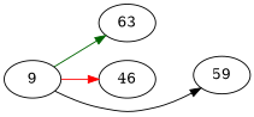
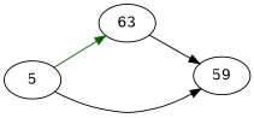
  strict digraph {
    rankdir=LR
-   5 [entry=true label=9]
+   5 [entry=true]
    n2 [label=63]
-   46
    59
    5 -> n2 [color=darkgreen cond=true]
-   5 -> 46 [color=red cond=false]
    5 -> 59
+   n2 -> 59
  }
